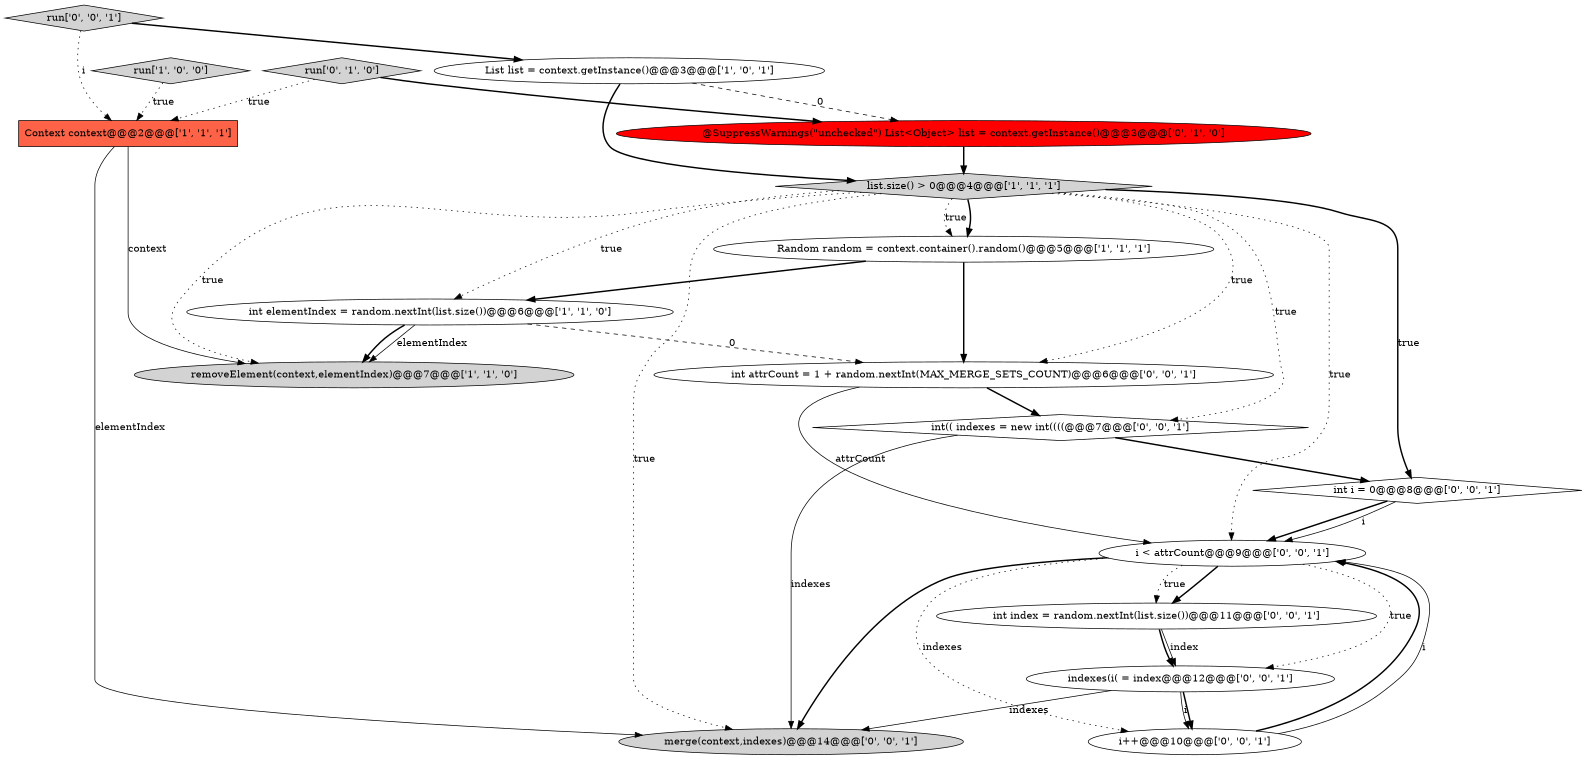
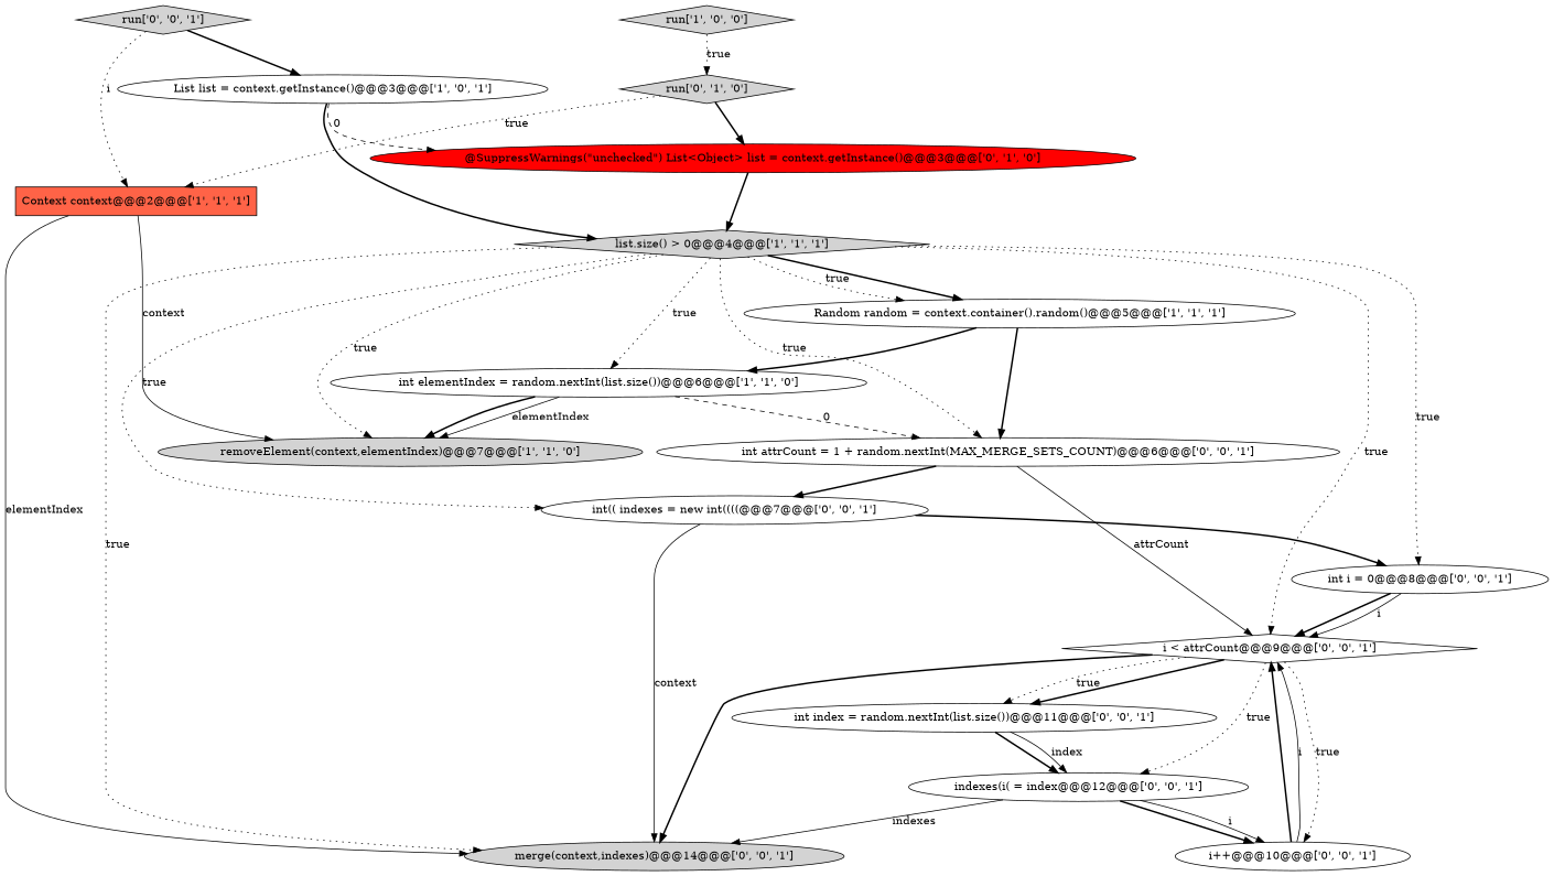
  digraph {
    node [fillcolor=white shape=ellipse style=filled]
    edge [style=bold]
    n1 [fillcolor=lightgray label="removeElement(context,elementIndex)@@@7@@@['1', '1', '0']"]
    n2 [label="i++@@@10@@@['0', '0', '1']"]
-   n3 [label="i < attrCount@@@9@@@['0', '0', '1']"]
+   n3 [label="i < attrCount@@@9@@@['0', '0', '1']" shape=diamond]
    n4 [label="indexes(i( = index@@@12@@@['0', '0', '1']"]
    n5 [fillcolor=lightgray label="merge(context,indexes)@@@14@@@['0', '0', '1']"]
    n6 [label="int index = random.nextInt(list.size())@@@11@@@['0', '0', '1']"]
    n7 [label="List list = context.getInstance()@@@3@@@['1', '0', '1']"]
    n8 [fillcolor=lightgray label="list.size() > 0@@@4@@@['1', '1', '1']" shape=diamond]
    n9 [fillcolor=red label="@SuppressWarnings(\"unchecked\") List<Object> list = context.getInstance()@@@3@@@['0', '1', '0']"]
    n10 [label="int attrCount = 1 + random.nextInt(MAX_MERGE_SETS_COUNT)@@@6@@@['0', '0', '1']"]
-   n11 [label="int(( indexes = new int((((@@@7@@@['0', '0', '1']" shape=diamond]
-   n12 [label="int i = 0@@@8@@@['0', '0', '1']" shape=diamond]
+   n11 [label="int(( indexes = new int((((@@@7@@@['0', '0', '1']"]
+   n12 [label="int i = 0@@@8@@@['0', '0', '1']"]
    n13 [label="int elementIndex = random.nextInt(list.size())@@@6@@@['1', '1', '0']"]
    n14 [label="Random random = context.container().random()@@@5@@@['1', '1', '1']"]
    n15 [fillcolor=tomato label="Context context@@@2@@@['1', '1', '1']" shape=box]
    n16 [fillcolor=lightgray label="run['0', '1', '0']" shape=diamond]
    n17 [fillcolor=lightgray label="run['0', '0', '1']" shape=diamond]
    n18 [fillcolor=lightgray label="run['1', '0', '0']" shape=diamond]
    n2 -> n3
    n2 -> n3 [label=i style=solid]
-   n3 -> n2 [label=indexes style=dotted]
+   n3 -> n2 [label=true style=dotted]
    n3 -> n4 [label=true style=dotted]
    n3 -> n5
    n3 -> n6
    n3 -> n6 [label=true style=dotted]
    n4 -> n2
    n4 -> n2 [label=i style=solid]
    n4 -> n5 [label=indexes style=solid]
    n6 -> n4
    n6 -> n4 [label=index style=solid]
    n7 -> n8
    n7 -> n9 [label=0 style=dashed]
    n8 -> n1 [label=true style=dotted]
    n8 -> n3 [label=true style=dotted]
    n8 -> n5 [label=true style=dotted]
    n8 -> n10 [label=true style=dotted]
    n8 -> n11 [label=true style=dotted]
-   n8 -> n12 [label=true]
+   n8 -> n12 [label=true style=dotted]
    n8 -> n13 [label=true style=dotted]
    n8 -> n14
    n8 -> n14 [label=true style=dotted]
    n9 -> n8
    n10 -> n3 [label=attrCount style=solid]
    n10 -> n11
-   n11 -> n5 [label=indexes style=solid]
+   n11 -> n5 [label=context style=solid]
    n11 -> n12
    n12 -> n3
    n12 -> n3 [label=i style=solid]
    n13 -> n1 [label=elementIndex style=solid]
    n13 -> n1
    n13 -> n10 [label=0 style=dashed]
    n14 -> n10
    n14 -> n13
    n15 -> n1 [label=context style=solid]
    n15 -> n5 [label=elementIndex style=solid]
    n16 -> n9
    n16 -> n15 [label=true style=dotted]
    n17 -> n7
    n17 -> n15 [label=i style=dotted]
-   n18 -> n15 [label=true style=dotted]
+   n18 -> n16 [label=true style=dotted]
  }
